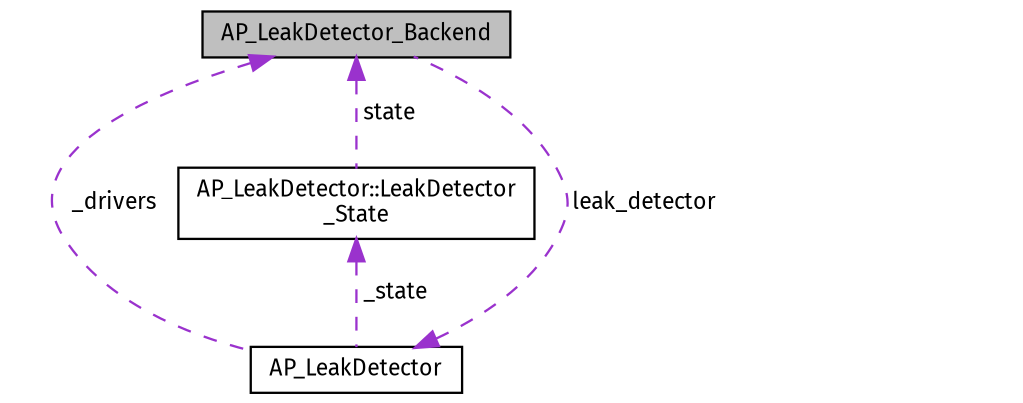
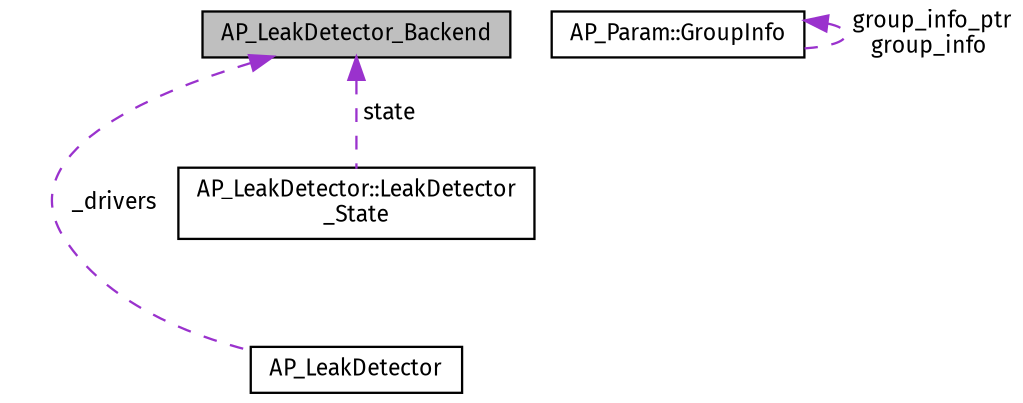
  digraph {
    fontname="Fira Sans"
    node [color=black fillcolor=white fontname="Fira Sans" fontsize=10 shape=record style=filled]
    edge [color=darkorchid3 dir=back fontname="Fira Sans" fontsize=10 labelfontname=Helvetica labelfontsize=10 style=dashed]
    n1 [fillcolor=grey75 fontcolor=black height=0.2 label=AP_LeakDetector_Backend width=0.4]
    n2 [height=0.2 label=AP_LeakDetector width=0.4]
    n3 [height=0.2 label="AP_LeakDetector::LeakDetector\l_State" width=0.4]
+   n4 [height=0.2 label="AP_Param::GroupInfo" width=0.4]
    n1 -> n2 [label=" _drivers"]
    n1 -> n3 [label=" state"]
-   n2 -> n1 [label=" leak_detector"]
-   n3 -> n2 [label=" _state"]
+   n4 -> n4 [label=" group_info_ptr\ngroup_info"]
  }
